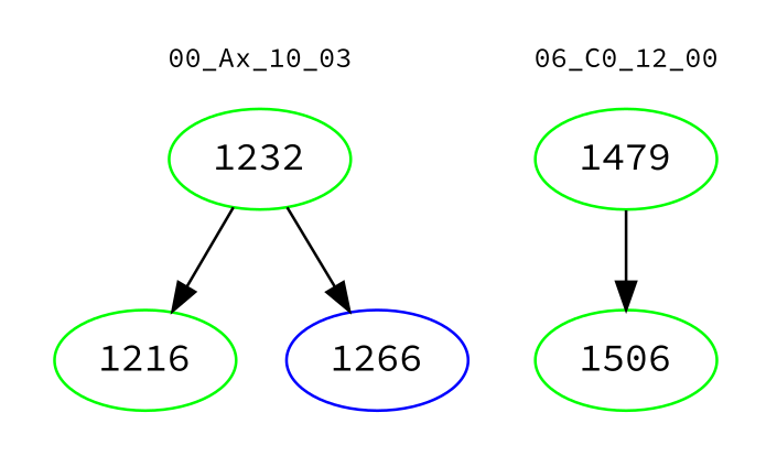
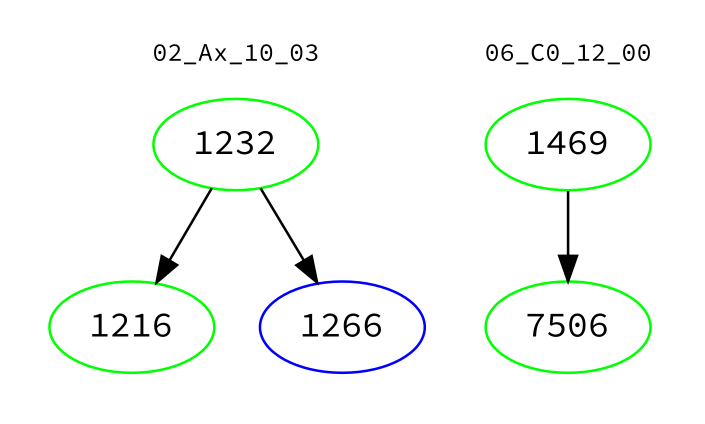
  digraph {
    fontname="Source Code Pro"
    node [color=green fontname="Source Code Pro"]
    edge [color=black fontname="Source Code Pro"]
    n1 [label=1232]
    n2 [label=1216]
    n3 [color=blue label=1266]
-   n4 [label=1479]
-   n5 [label=1506]
+   n4 [label=1469]
+   n5 [label=7506]
    subgraph cluster_1 {
      color=white
      fontsize=10
-     label="00_Ax_10_03"
+     label="02_Ax_10_03"
      n1
      n2
      n3
    }
    subgraph cluster_2 {
      color=white
      fontsize=10
      label="06_C0_12_00"
      n4
      n5
    }
    n1 -> n2
    n1 -> n3
    n4 -> n5
  }
